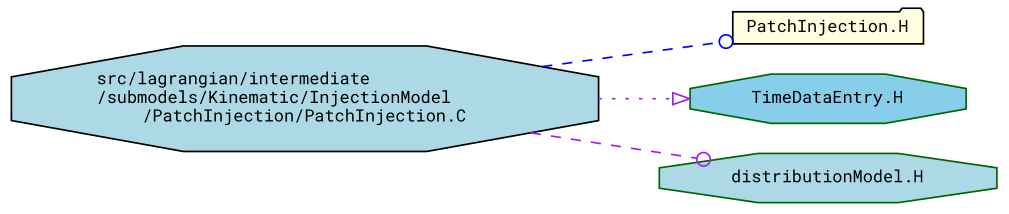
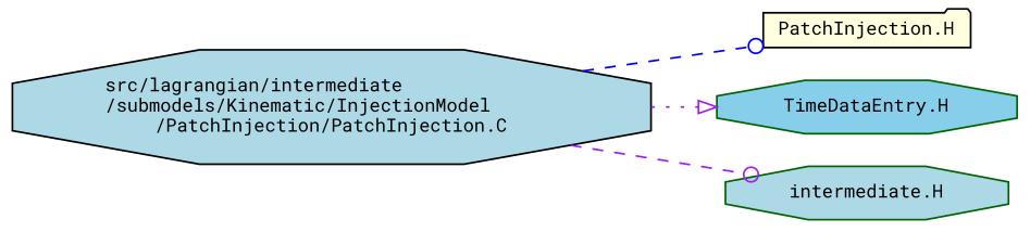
  digraph {
    rankdir=LR
    fontname="Roboto Mono"
    node [color=black fillcolor=lightblue fontname="Roboto Mono" fontsize=10 shape=octagon style=filled]
    edge [color=purple fontname="Roboto Mono" fontsize=10 labelfontname=FreeSans labelfontsize=10 style=dashed arrowhead=odot]
    n1 [fontcolor=black height=0.2 label="src/lagrangian/intermediate\l/submodels/Kinematic/InjectionModel\l/PatchInjection/PatchInjection.C" width=0.4]
    n2 [height=0.2 label="PatchInjection.H" shape=folder width=0.4 fillcolor=lightyellow]
    n3 [color=darkgreen height=0.2 label="TimeDataEntry.H" width=0.4 fillcolor=skyblue]
-   n4 [color=darkgreen height=0.2 label="distributionModel.H" width=0.4]
+   n4 [color=darkgreen height=0.2 label="intermediate.H" width=0.4]
    n1 -> n2 [color=blue]
    n1 -> n3 [style=dotted arrowhead=onormal]
    n1 -> n4
  }
